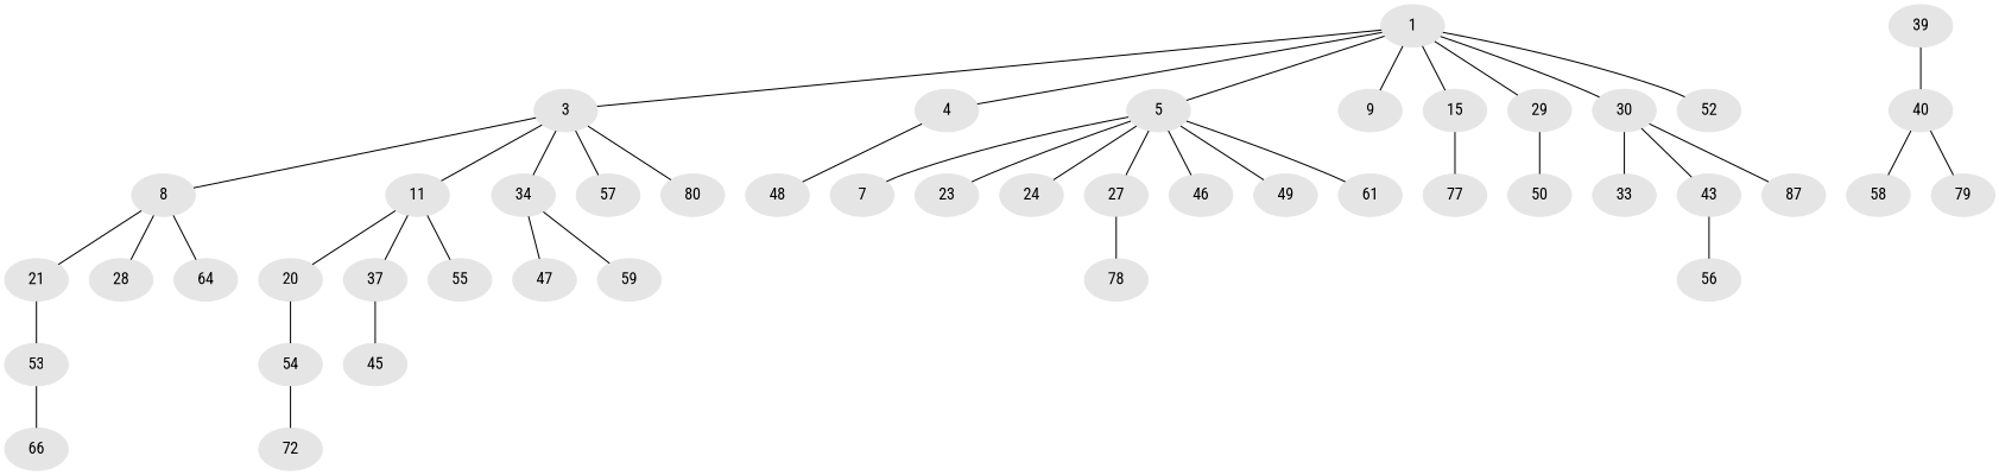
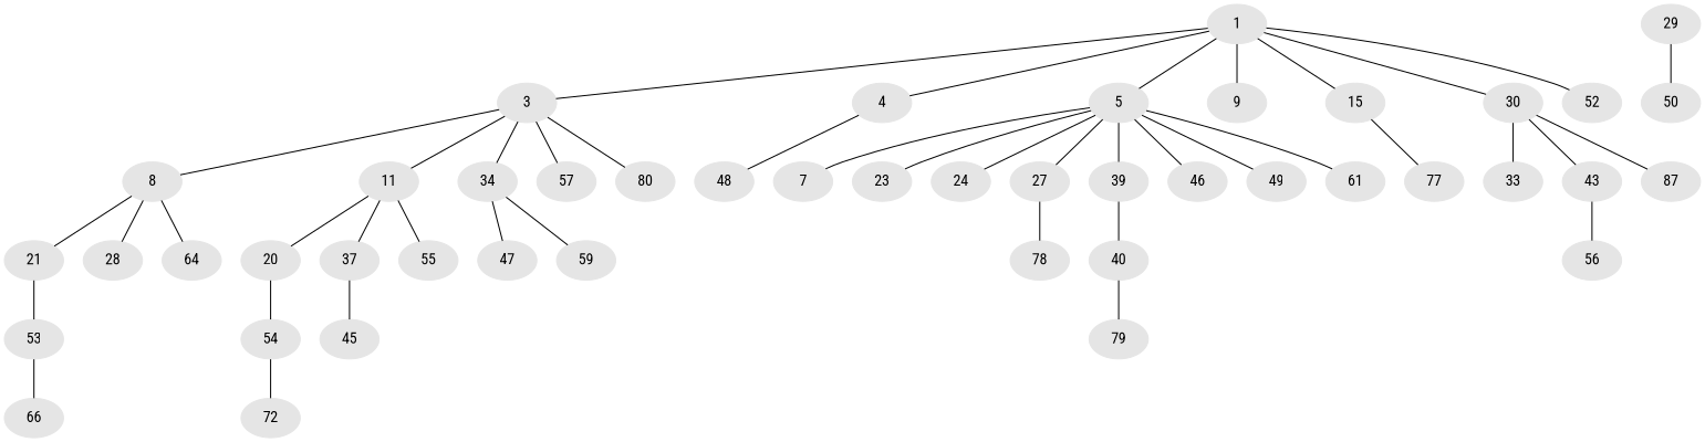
  graph {
    fontname="Roboto Condensed"
    node [color=gray90 fontname="Roboto Condensed" style=filled]
    edge [fontname="Roboto Condensed"]
    1 [super="+2"]
    3 [super="+36+10"]
    4 [super="+6"]
    5 [super="+12+38+13"]
    9
    15
    29 [super="+89"]
    30
    52 [super="+67"]
    8 [super="+14"]
    11 [super="+25"]
    34
    57 [super="+62"]
    80 [super="+92"]
    48
    7
    23
    24
    27 [super="+42"]
    39 [super="+91"]
    46 [super="+81"]
    49
    61
    77
    50
    33
    43
    87
    21 [super="+85"]
    28 [super="+70+32+35"]
    64
    20 [super="+44"]
    37
    55 [super="+86"]
    47
    59
    78
    40
    53
    54 [super="+60"]
    45
    72
    66 [super="+88"]
    56
-   58
    79
    1 -- 3
    1 -- 4
    1 -- 5
    1 -- 9
    1 -- 15
-   1 -- 29
    1 -- 30
    1 -- 52
    3 -- 8
    3 -- 11
    3 -- 34
    3 -- 57
    3 -- 80
    4 -- 48
    5 -- 7
    5 -- 23
    5 -- 24
    5 -- 27
+   5 -- 39
    5 -- 46
    5 -- 49
    5 -- 61
    15 -- 77
    29 -- 50
    30 -- 33
    30 -- 43
    30 -- 87
    8 -- 21
    8 -- 28
    8 -- 64
    11 -- 20
    11 -- 37
    11 -- 55
    34 -- 47
    34 -- 59
    27 -- 78
    39 -- 40
    43 -- 56
    21 -- 53
    20 -- 54
    37 -- 45
-   40 -- 58
    40 -- 79
    53 -- 66
    54 -- 72
  }
